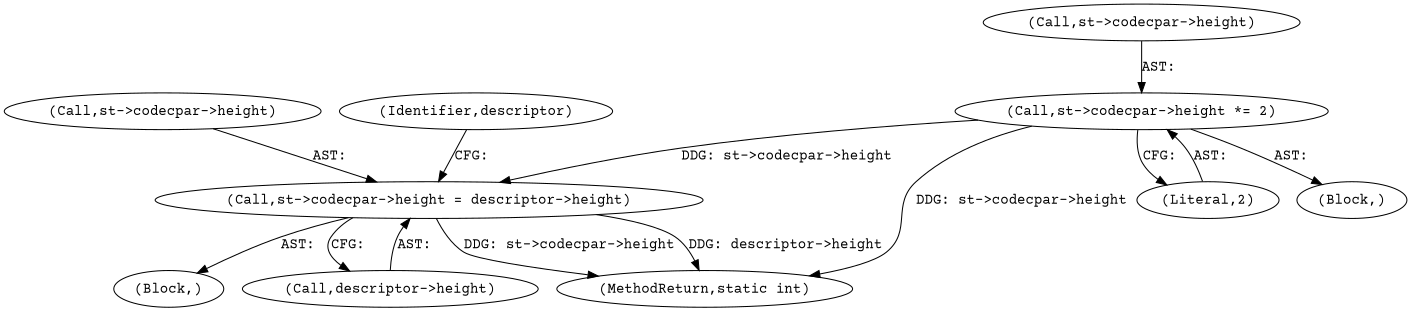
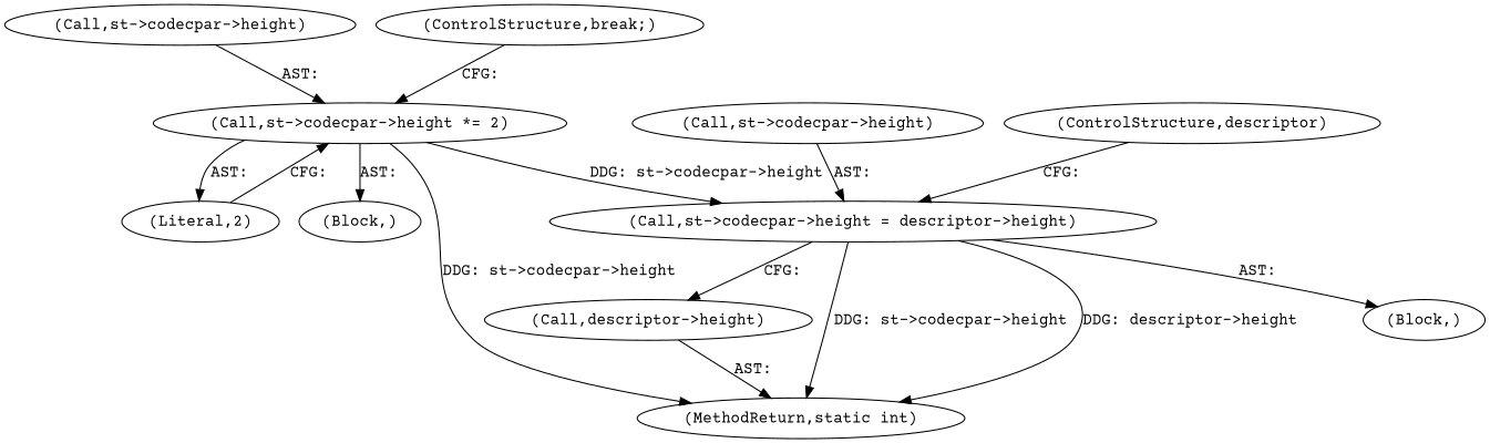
  digraph {
    fontname="Courier Prime"
    node [fontname="Courier Prime"]
    edge [fontname="Courier Prime"]
    n1 [label="(Call,st->codecpar->height = descriptor->height)"]
    n2 [label="(Block,)"]
    n3 [label="(Call,descriptor->height)"]
    n4 [label="(MethodReturn,static int)"]
    n5 [label="(Call,st->codecpar->height *= 2)"]
    n6 [label="(Literal,2)"]
    n7 [label="(Block,)"]
    n8 [label="(Call,st->codecpar->height)"]
+   n9 [label="(ControlStructure,break;)"]
    n10 [label="(Call,st->codecpar->height)"]
-   n11 [label="(Identifier,descriptor)"]
+   n11 [label="(ControlStructure,descriptor)"]
    n1 -> n2 [label="AST: "]
    n1 -> n3 [label="CFG: "]
    n1 -> n4 [label="DDG: st->codecpar->height"]
    n1 -> n4 [label="DDG: descriptor->height"]
-   n3 -> n1 [label="AST: "]
+   n3 -> n4 [label="AST: "]
    n5 -> n1 [label="DDG: st->codecpar->height"]
    n5 -> n4 [label="DDG: st->codecpar->height"]
-   n5 -> n6 [label="CFG: "]
+   n5 -> n6 [label="AST: "]
    n5 -> n7 [label="AST: "]
-   n6 -> n5 [label="AST: "]
+   n6 -> n5 [label="CFG: "]
    n8 -> n5 [label="AST: "]
+   n9 -> n5 [label="CFG: "]
    n10 -> n1 [label="AST: "]
    n11 -> n1 [label="CFG: "]
  }
